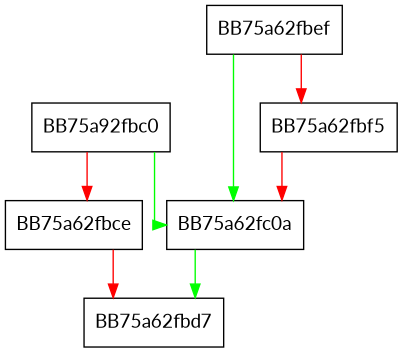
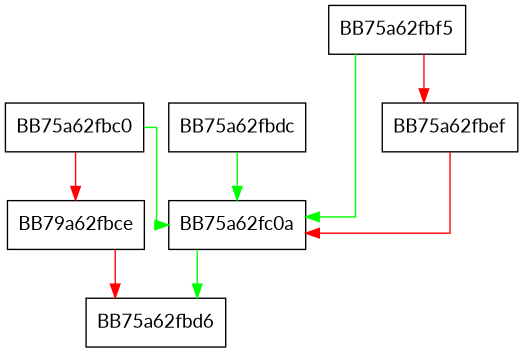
  digraph {
    fontname=Lato
    splines=ortho
    node [fontname=Lato shape=box]
    edge [color=red fontname=Lato]
-   BB75a62fbc0 [label=BB75a92fbc0]
-   BB75a62fbce
+   BB75a62fbc0
+   BB75a62fbce [label=BB79a62fbce]
    BB75a62fc0a
-   BB75a62fbd7
+   BB75a62fbdc
+   BB75a62fbd7 [label=BB75a62fbd6]
    BB75a62fbef
    BB75a62fbf5
    BB75a62fbc0 -> BB75a62fbce
    BB75a62fbc0 -> BB75a62fc0a [color=green]
    BB75a62fbce -> BB75a62fbd7
    BB75a62fc0a -> BB75a62fbd7 [color=green]
-   BB75a62fbef -> BB75a62fc0a [color=green]
-   BB75a62fbef -> BB75a62fbf5
-   BB75a62fbf5 -> BB75a62fc0a
+   BB75a62fbdc -> BB75a62fc0a [color=green]
+   BB75a62fbef -> BB75a62fc0a
+   BB75a62fbf5 -> BB75a62fbef
+   BB75a62fbf5 -> BB75a62fc0a [color=green]
  }
